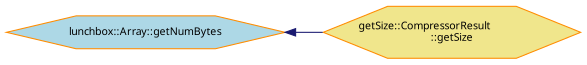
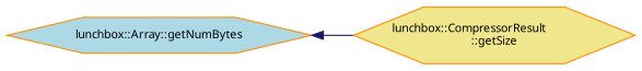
  digraph {
    rankdir=LR
    node [color=darkorange fontname=Sans fontsize=10 shape=hexagon style=filled]
    n1 [fillcolor=lightblue fontcolor=black height=0.2 label="lunchbox::Array::getNumBytes" width=0.4]
-   n2 [fillcolor=khaki height=0.2 label="getSize::CompressorResult\l::getSize" width=0.4]
+   n2 [fillcolor=khaki height=0.2 label="lunchbox::CompressorResult\l::getSize" width=0.4]
    n1 -> n2 [color=midnightblue dir=back fontname=Sans fontsize=10 labelfontname=Sans labelfontsize=10 style=solid]
  }
